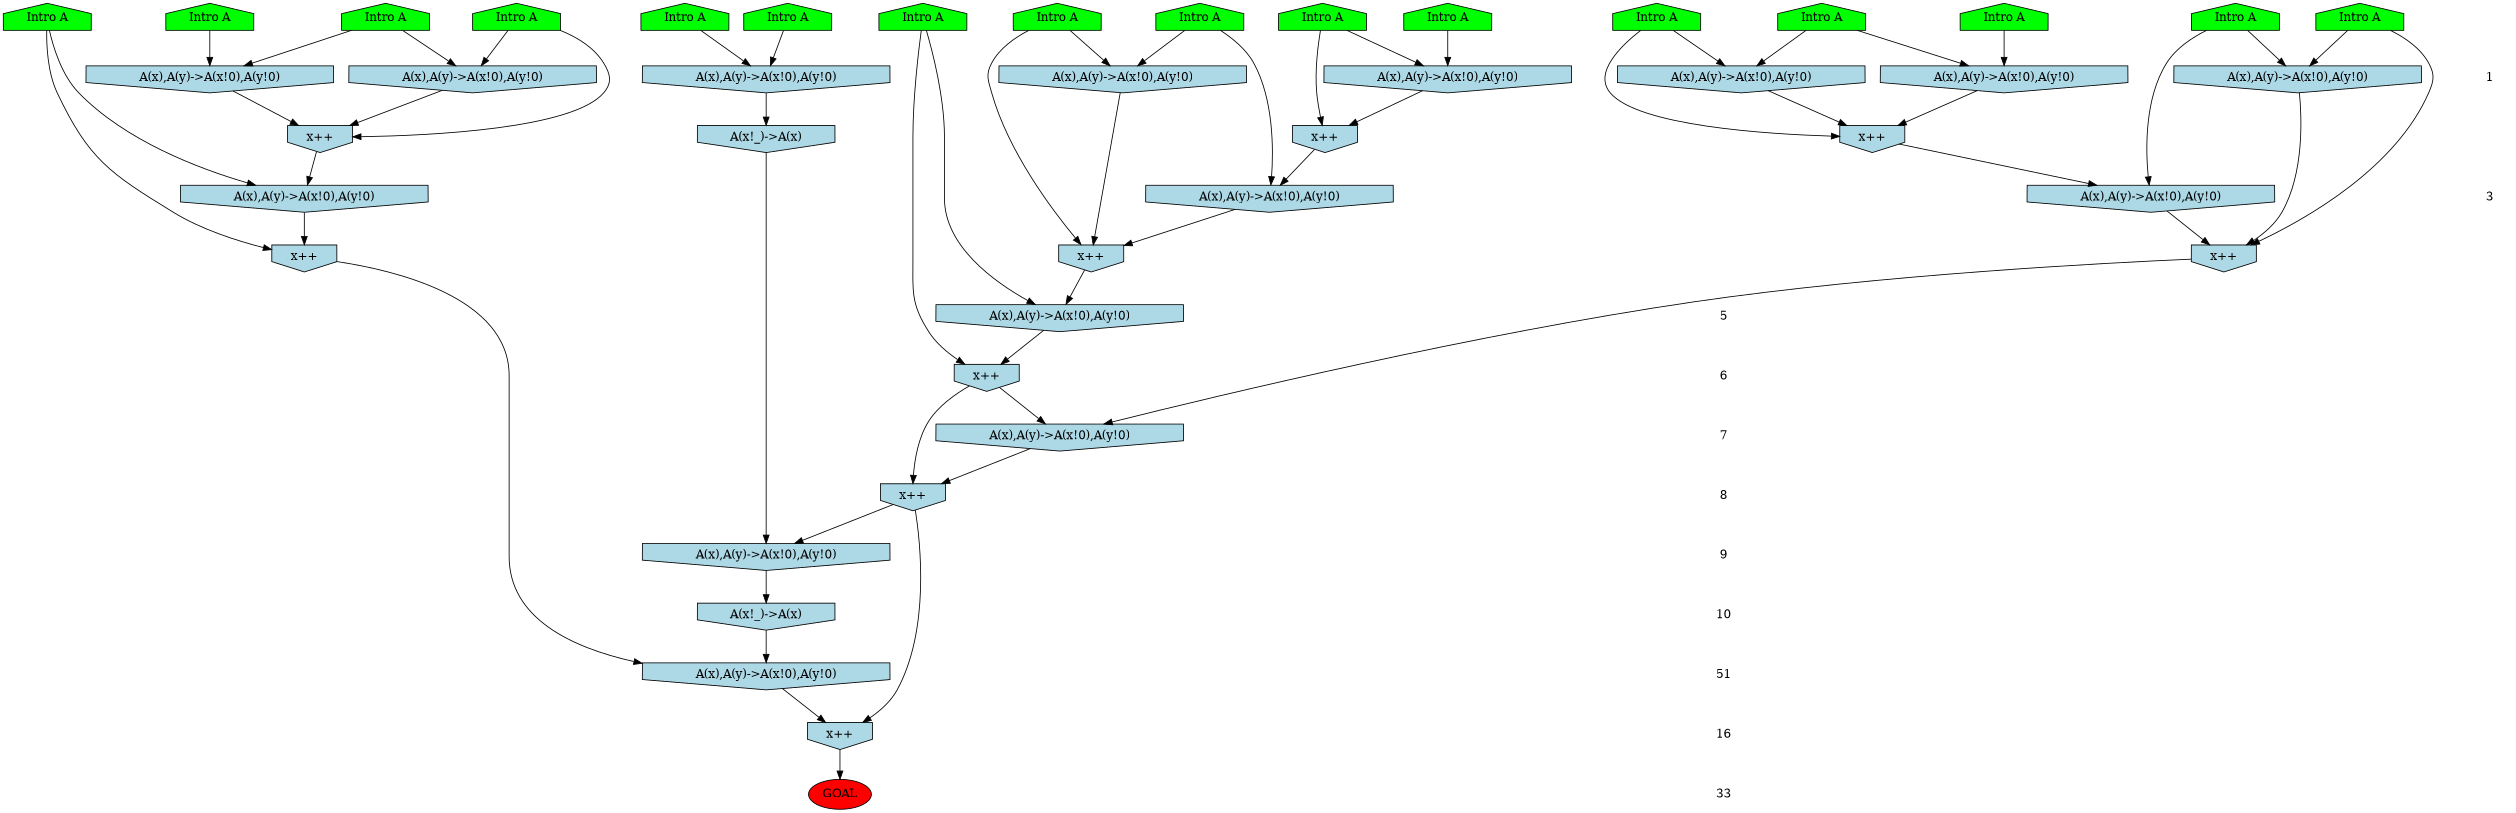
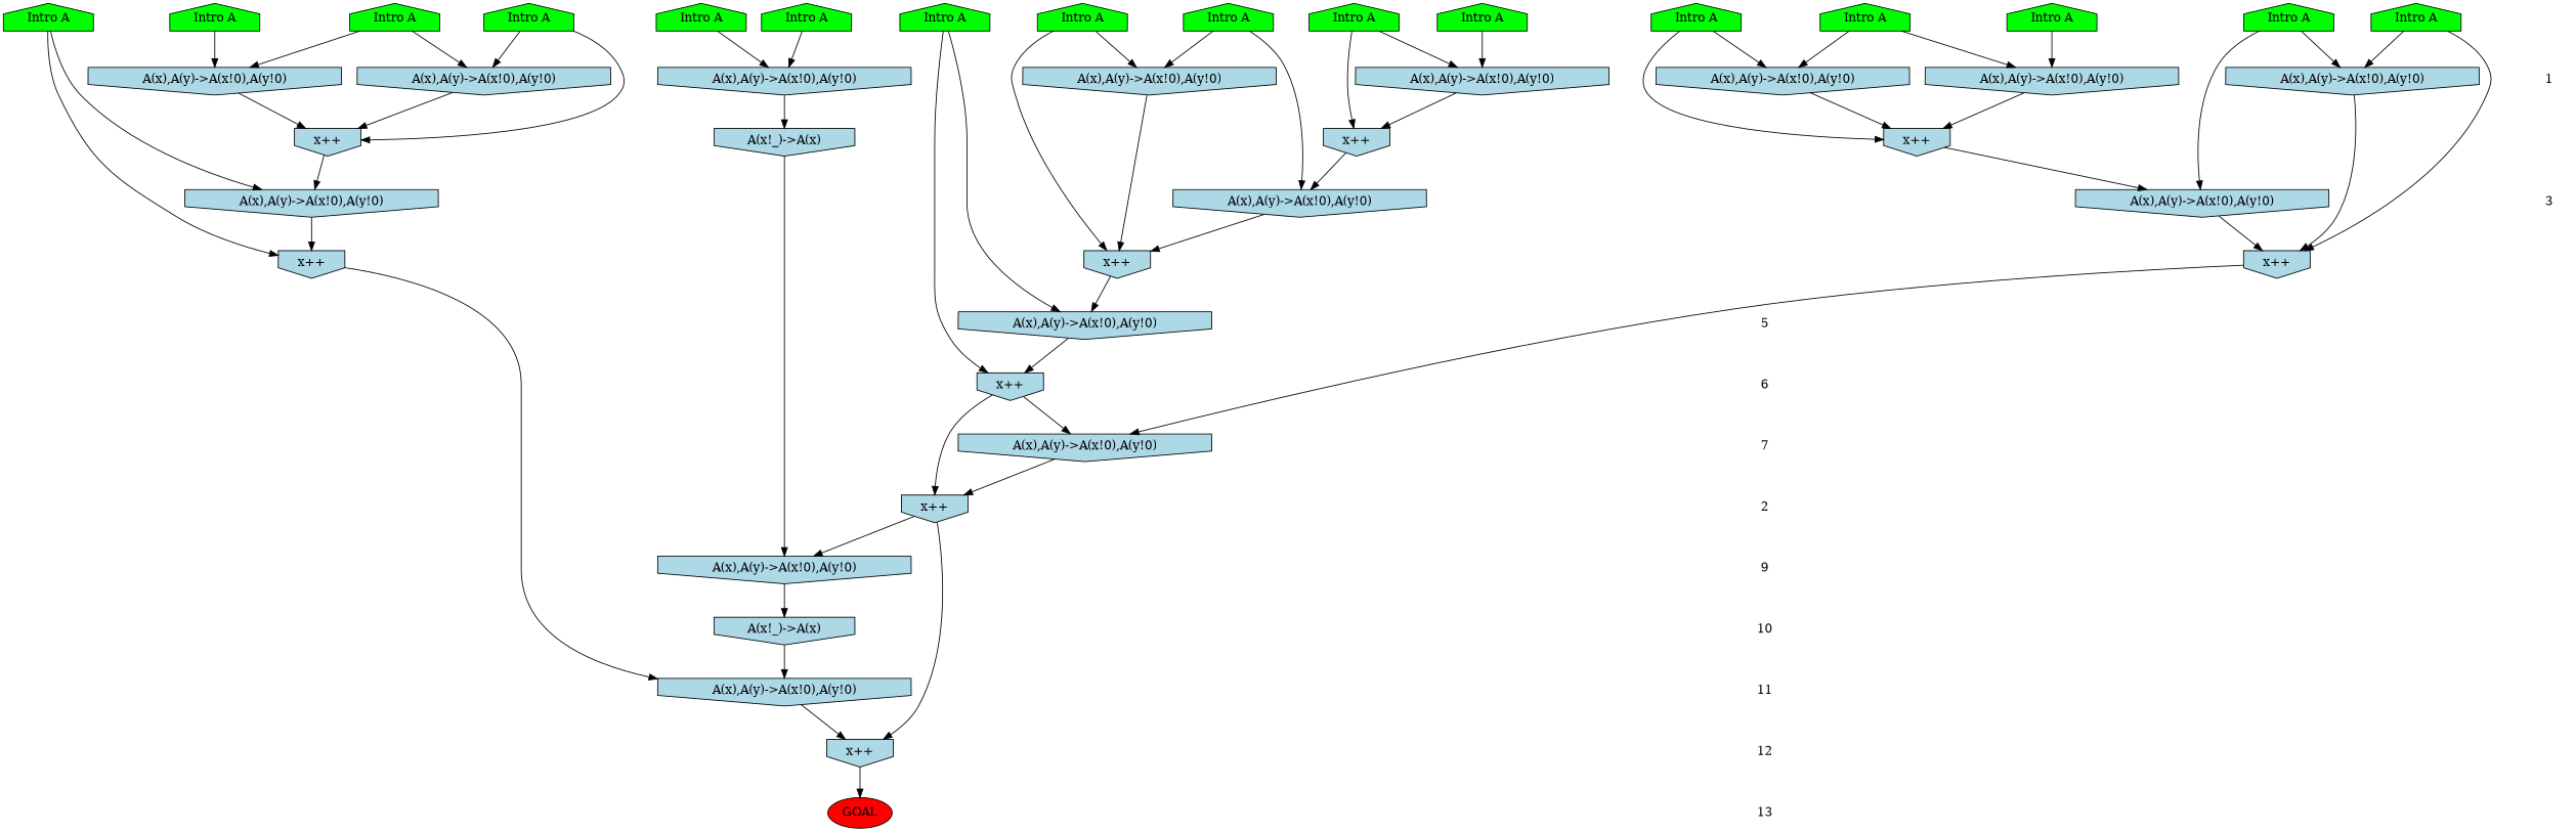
  digraph {
    ranksep=.5
    node [fillcolor=lightblue shape=invhouse style=filled]
    n1 [fillcolor=green label="Intro A" shape=house]
    n2 [fillcolor=green label="Intro A" shape=house]
    n3 [fillcolor=green label="Intro A" shape=house]
    n4 [fillcolor=green label="Intro A" shape=house]
    n5 [fillcolor=green label="Intro A" shape=house]
    n6 [fillcolor=green label="Intro A" shape=house]
    n7 [fillcolor=green label="Intro A" shape=house]
    n8 [fillcolor=green label="Intro A" shape=house]
    n9 [fillcolor=green label="Intro A" shape=house]
    n10 [fillcolor=green label="Intro A" shape=house]
    n11 [fillcolor=green label="Intro A" shape=house]
    n12 [fillcolor=green label="Intro A" shape=house]
    n13 [fillcolor=green label="Intro A" shape=house]
    n14 [fillcolor=green label="Intro A" shape=house]
    n15 [fillcolor=green label="Intro A" shape=house]
    n16 [fillcolor=green label="Intro A" shape=house]
    1 [shape=plaintext fillcolor="" style=""]
    n18 [label="A(x),A(y)->A(x!0),A(y!0)"]
    n19 [label="A(x),A(y)->A(x!0),A(y!0)"]
    n20 [label="A(x),A(y)->A(x!0),A(y!0)"]
    n21 [label="A(x),A(y)->A(x!0),A(y!0)"]
    n22 [label="A(x),A(y)->A(x!0),A(y!0)"]
    n23 [label="A(x),A(y)->A(x!0),A(y!0)"]
    n24 [label="A(x),A(y)->A(x!0),A(y!0)"]
    n25 [label="A(x),A(y)->A(x!0),A(y!0)"]
    n26 [label="x++"]
    n27 [label="x++"]
    n28 [label="x++"]
    n29 [label="A(x!_)->A(x)"]
    3 [shape=plaintext fillcolor="" style=""]
    n31 [label="A(x),A(y)->A(x!0),A(y!0)"]
    n32 [label="A(x),A(y)->A(x!0),A(y!0)"]
    n33 [label="A(x),A(y)->A(x!0),A(y!0)"]
    n34 [label="x++"]
    n35 [label="x++"]
    n36 [label="x++"]
    5 [shape=plaintext fillcolor="" style=""]
    n38 [label="A(x),A(y)->A(x!0),A(y!0)"]
    6 [shape=plaintext fillcolor="" style=""]
    n40 [label="x++"]
    7 [shape=plaintext fillcolor="" style=""]
    n42 [label="A(x),A(y)->A(x!0),A(y!0)"]
-   8 [shape=plaintext fillcolor="" style=""]
+   8 [shape=plaintext label=2 fillcolor="" style=""]
    n44 [label="x++"]
    9 [shape=plaintext fillcolor="" style=""]
    n46 [label="A(x),A(y)->A(x!0),A(y!0)"]
    10 [shape=plaintext fillcolor="" style=""]
    n48 [label="A(x!_)->A(x)"]
-   11 [shape=plaintext label=51 fillcolor="" style=""]
+   11 [shape=plaintext fillcolor="" style=""]
    n50 [label="A(x),A(y)->A(x!0),A(y!0)"]
-   12 [shape=plaintext label=16 fillcolor="" style=""]
+   12 [shape=plaintext fillcolor="" style=""]
    n52 [label="x++"]
-   13 [shape=plaintext label=33 fillcolor="" style=""]
+   13 [shape=plaintext fillcolor="" style=""]
    n54 [fillcolor=red label=GOAL shape=""]
    subgraph sub_1 {
      rank=same
      n1
      n2
      n3
      n4
      n5
      n6
      n7
      n8
      n9
      n10
      n11
      n12
      n13
      n14
      n15
      n16
    }
    subgraph sub_2 {
      rank=same
      1
      n18
      n19
      n20
      n21
      n22
      n23
      n24
      n25
    }
    subgraph sub_3 {
      rank=same
      n26
      n27
      n28
      n29
    }
    subgraph sub_4 {
      rank=same
      3
      n31
      n32
      n33
    }
    subgraph sub_5 {
      rank=same
      n34
      n35
      n36
    }
    subgraph sub_6 {
      rank=same
      5
      n38
    }
    subgraph sub_7 {
      rank=same
      6
      n40
    }
    subgraph sub_8 {
      rank=same
      7
      n42
    }
    subgraph sub_9 {
      rank=same
      8
      n44
    }
    subgraph sub_10 {
      rank=same
      9
      n46
    }
    subgraph sub_11 {
      rank=same
      10
      n48
    }
    subgraph sub_12 {
      rank=same
      11
      n50
    }
    subgraph sub_13 {
      rank=same
      12
      n52
    }
    subgraph sub_14 {
      rank=same
      13
      n54
    }
    n1 -> n24
    n1 -> n28
    n2 -> n19
    n2 -> n23
    n3 -> n20
    n3 -> n24
    n4 -> n38
    n4 -> n40
    n5 -> n19
    n6 -> n33
    n6 -> n36
    n7 -> n18
    n8 -> n23
    n8 -> n27
    n9 -> n22
    n9 -> n34
    n10 -> n22
    n10 -> n31
    n11 -> n18
    n11 -> n26
    n12 -> n21
    n12 -> n35
    n13 -> n20
    n14 -> n25
    n15 -> n25
    n16 -> n21
    n16 -> n32
    n18 -> n26
    n19 -> n27
    n20 -> n28
    n21 -> n35
    n22 -> n34
    n23 -> n27
    n24 -> n28
    n25 -> n29
    n26 -> n31
    n27 -> n33
    n28 -> n32
    n29 -> n46
    n31 -> n34
    n32 -> n35
    n33 -> n36
    n34 -> n38
    n35 -> n42
    n36 -> n50
    5 -> 6 [style=invis]
    n38 -> n40
    6 -> 7 [style=invis]
    n40 -> n42
    n40 -> n44
    7 -> 8 [style=invis]
    n42 -> n44
    8 -> 9 [style=invis]
    n44 -> n46
    n44 -> n52
    9 -> 10 [style=invis]
    n46 -> n48
    10 -> 11 [style=invis]
    n48 -> n50
    11 -> 12 [style=invis]
    n50 -> n52
    12 -> 13 [style=invis]
    n52 -> n54
  }
